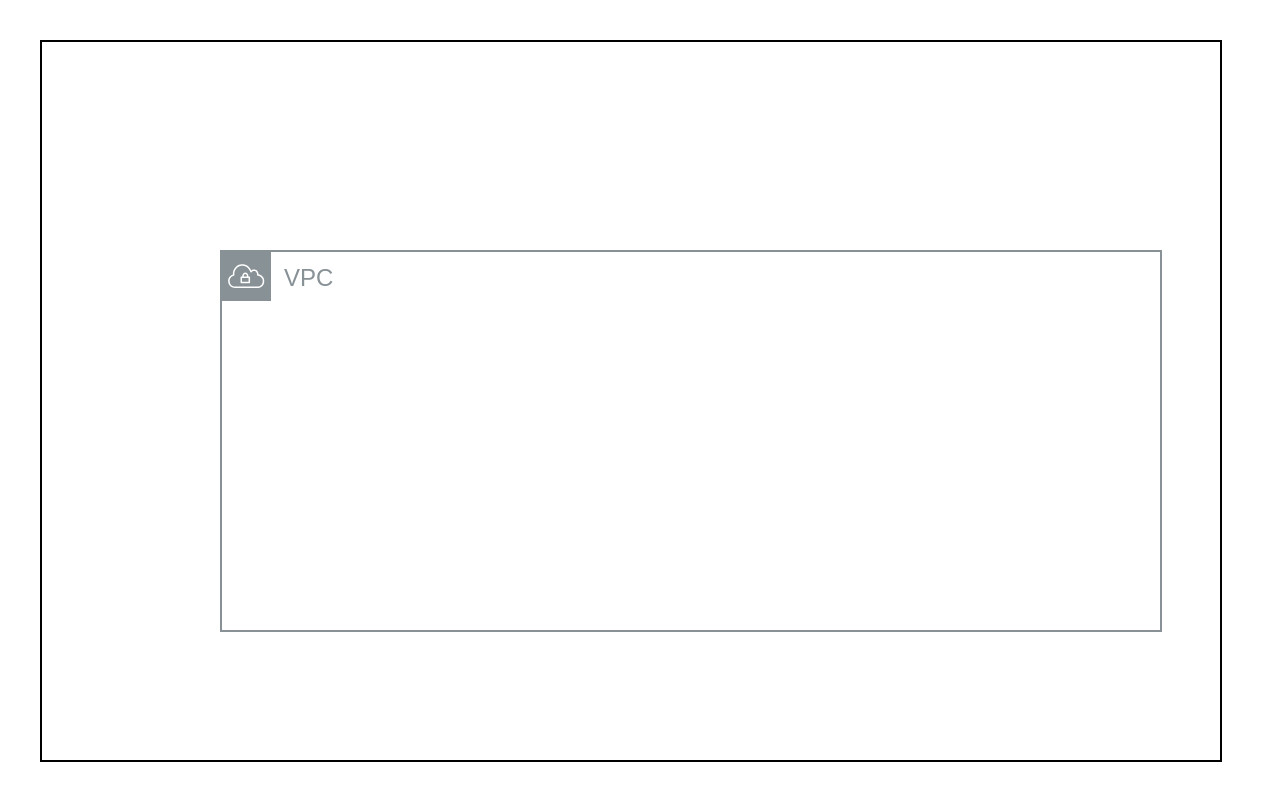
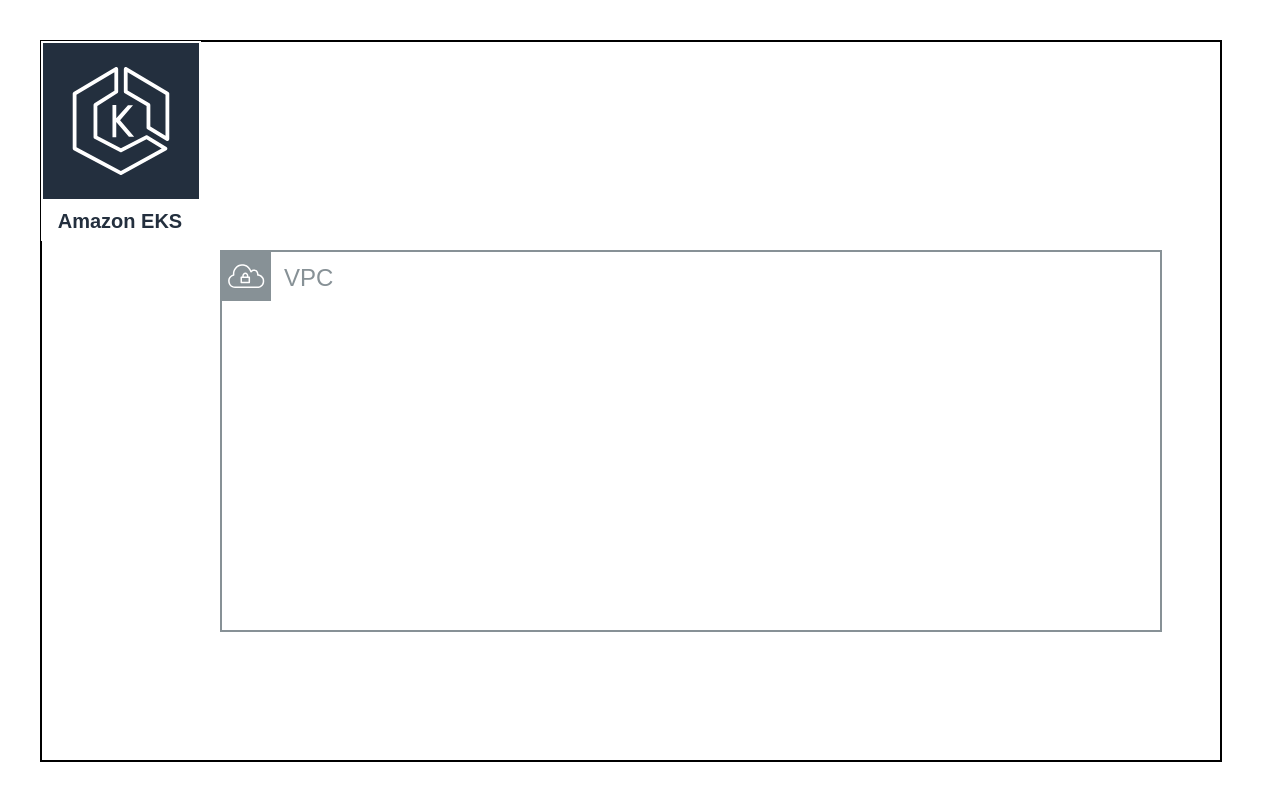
  <mxCell id="0" />
  <mxCell id="1" parent="0" />
  <mxCell id="2" value="" style="rounded=0;whiteSpace=wrap;html=1;" vertex="1" parent="1"><mxGeometry x="20" y="20" width="590" height="360" as="geometry" /></mxCell>
+ <mxCell id="3" value="Amazon EKS" style="outlineConnect=0;fontColor=#232F3E;gradientColor=none;strokeColor=#ffffff;fillColor=#232F3E;dashed=0;verticalLabelPosition=middle;verticalAlign=bottom;align=center;html=1;whiteSpace=wrap;fontSize=10;fontStyle=1;spacing=3;shape=mxgraph.aws4.productIcon;prIcon=mxgraph.aws4.eks;" vertex="1" parent="1"><mxGeometry x="20" y="20" width="80" height="100" as="geometry" /></mxCell>
  <mxCell id="4" value="VPC" style="outlineConnect=0;gradientColor=none;html=1;whiteSpace=wrap;fontSize=12;fontStyle=0;shape=mxgraph.aws4.group;grIcon=mxgraph.aws4.group_vpc;strokeColor=#879196;fillColor=none;verticalAlign=top;align=left;spacingLeft=30;fontColor=#879196;dashed=0;" vertex="1" parent="1"><mxGeometry x="110" y="125" width="470" height="190" as="geometry" /></mxCell>
